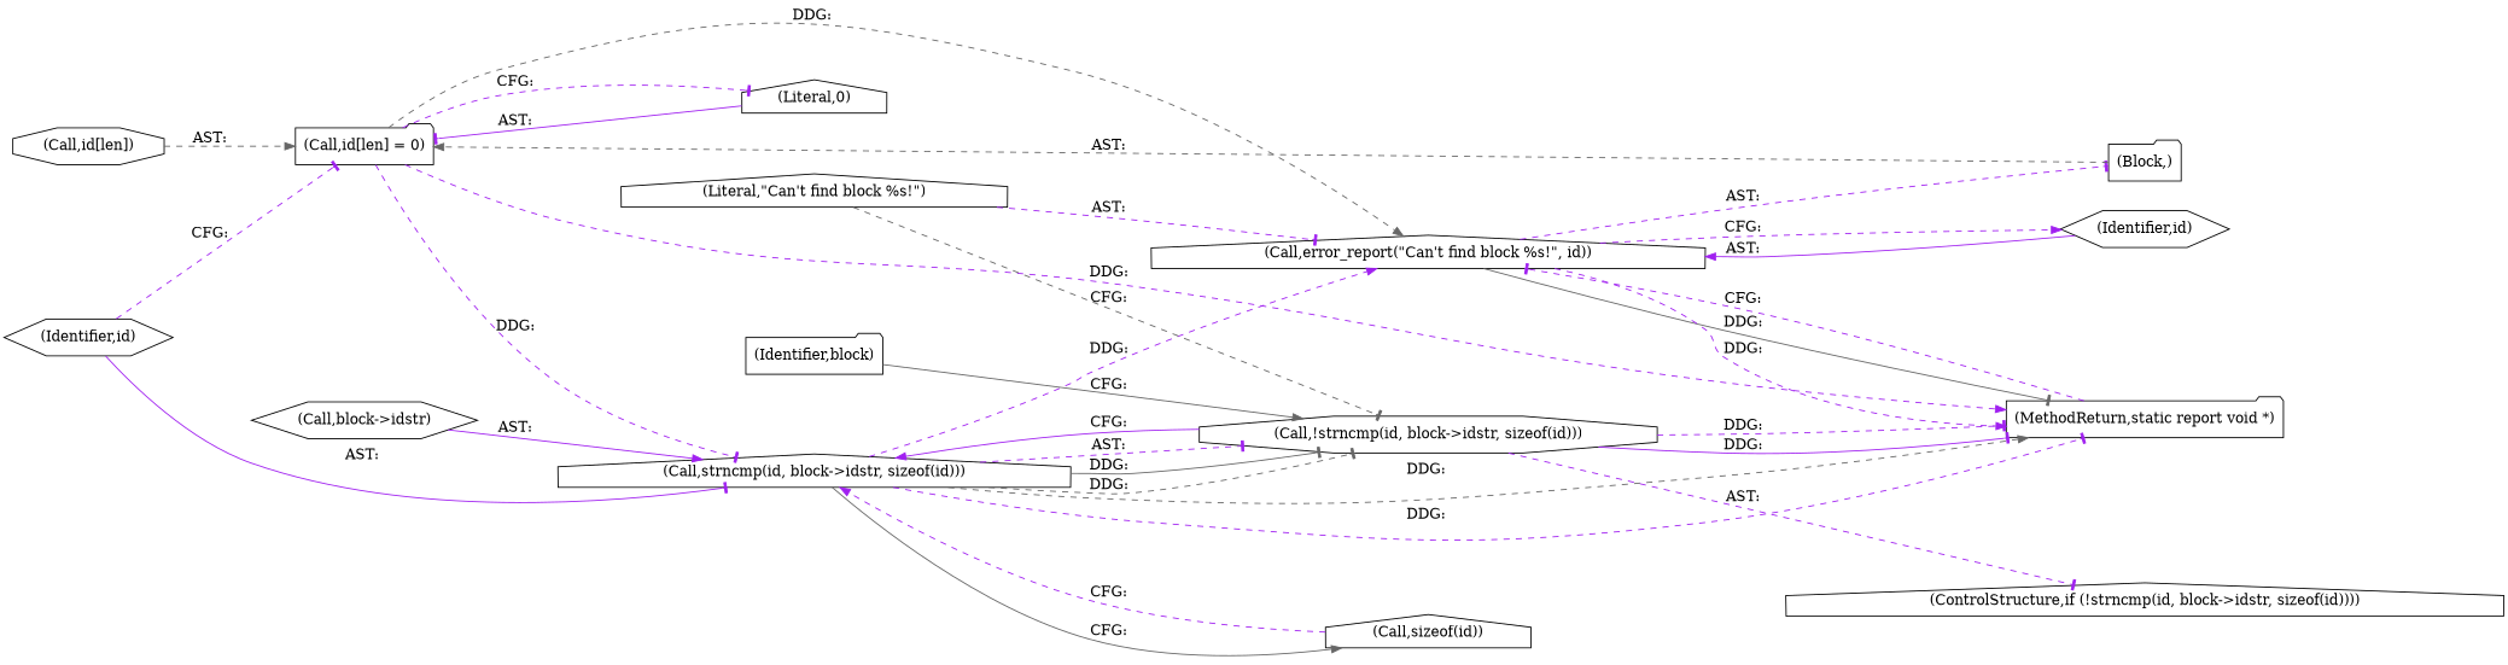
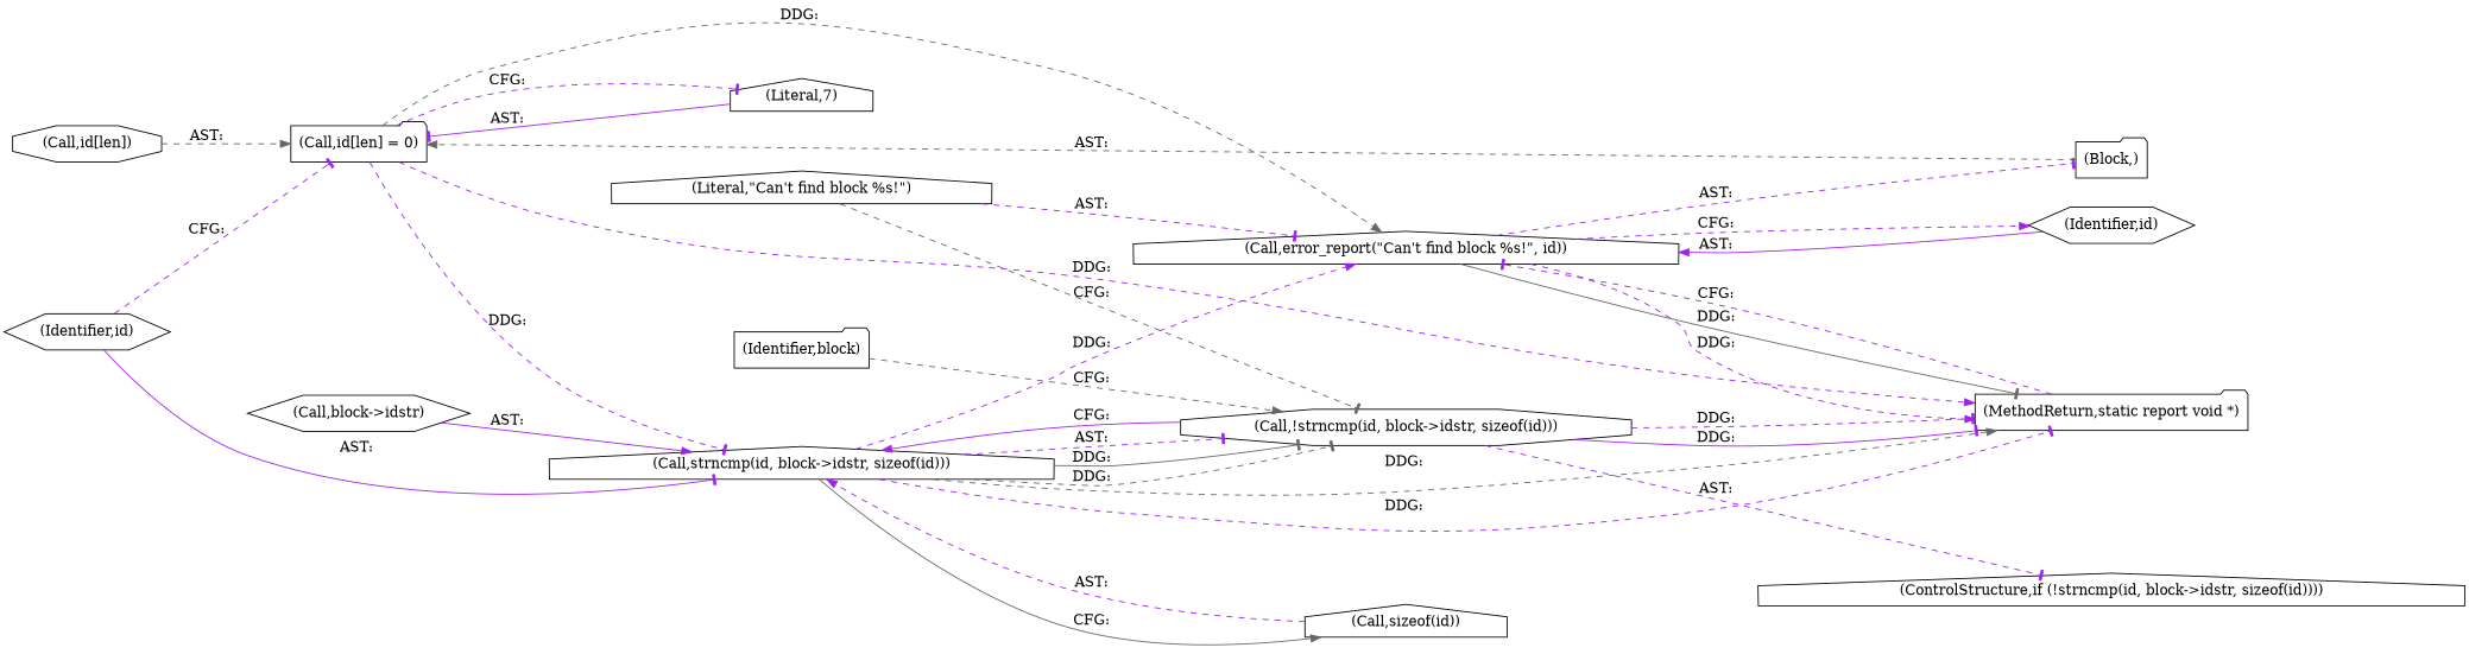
  digraph {
    rankdir=LR
    node [shape=house]
    edge [arrowhead=tee color=purple style=dashed]
    n1 [label="(Call,id[len] = 0)" shape=folder]
    n2 [label="(Call,strncmp(id, block->idstr, sizeof(id)))"]
    n3 [label="(Call,error_report(\"Can't find block %s!\", id))"]
    n4 [label="(MethodReturn,static report void *)" shape=folder]
-   n5 [label="(Literal,0)"]
+   n5 [label="(Literal,7)"]
    n6 [label="(Call,!strncmp(id, block->idstr, sizeof(id)))" shape=octagon]
    n7 [label="(Call,sizeof(id))"]
    n8 [label="(Block,)" shape=folder]
    n9 [label="(Identifier,id)" shape=hexagon]
    n10 [label="(ControlStructure,if (!strncmp(id, block->idstr, sizeof(id))))"]
    n11 [label="(Literal,\"Can't find block %s!\")"]
    n12 [label="(Call,id[len])" shape=octagon]
    n13 [label="(Identifier,block)" shape=folder]
    n14 [label="(Identifier,id)" shape=hexagon]
    n15 [label="(Call,block->idstr)" shape=hexagon]
    n1 -> n2 [label="DDG: "]
    n1 -> n3 [arrowhead=normal color=gray40 label="DDG: "]
    n1 -> n4 [arrowhead=normal label="DDG: "]
    n1 -> n5 [label="CFG: "]
    n2 -> n3 [arrowhead=normal label="DDG: "]
    n2 -> n4 [arrowhead=normal color=gray40 label="DDG: "]
    n2 -> n4 [label="DDG: "]
    n2 -> n6 [label="AST: "]
    n2 -> n6 [color=gray40 label="DDG: " style=solid]
    n2 -> n6 [color=gray40 label="DDG: "]
    n2 -> n7 [arrowhead=normal color=gray40 label="CFG: " style=solid]
    n3 -> n4 [color=gray40 label="DDG: " style=solid]
    n3 -> n4 [arrowhead=normal label="DDG: "]
    n3 -> n8 [label="AST: "]
    n3 -> n9 [arrowhead=normal label="CFG: "]
    n4 -> n3 [label="CFG: "]
    n5 -> n1 [label="AST: " style=solid]
    n6 -> n2 [arrowhead=normal label="CFG: " style=solid]
    n6 -> n4 [label="DDG: "]
    n6 -> n4 [label="DDG: " style=solid]
    n6 -> n10 [label="AST: "]
-   n7 -> n2 [arrowhead=normal label="CFG: "]
+   n7 -> n2 [arrowhead=normal label="AST: "]
    n8 -> n1 [arrowhead=normal color=gray40 label="AST: "]
    n9 -> n3 [arrowhead=normal label="AST: " style=solid]
    n11 -> n3 [label="AST: "]
    n11 -> n6 [color=gray40 label="CFG: "]
    n12 -> n1 [arrowhead=normal color=gray40 label="AST: "]
-   n13 -> n6 [arrowhead=normal color=gray40 label="CFG: " style=solid]
+   n13 -> n6 [arrowhead=normal color=gray40 label="CFG: "]
    n14 -> n1 [label="CFG: "]
    n14 -> n2 [label="AST: " style=solid]
    n15 -> n2 [arrowhead=normal label="AST: " style=solid]
  }
